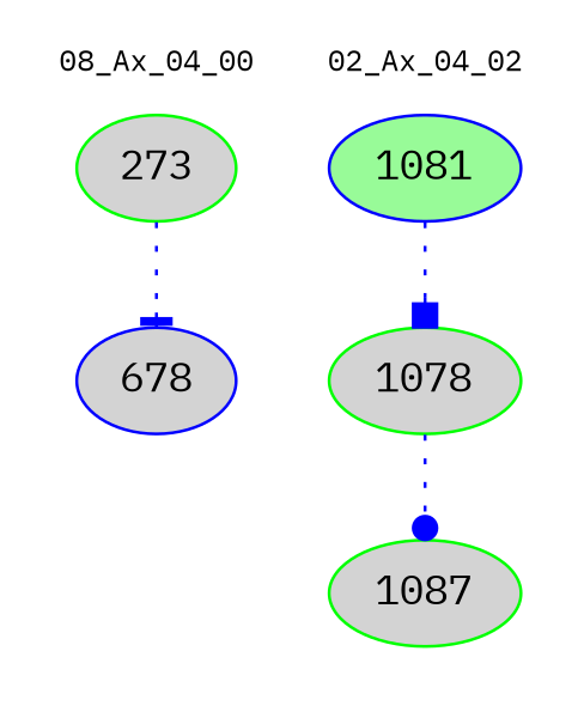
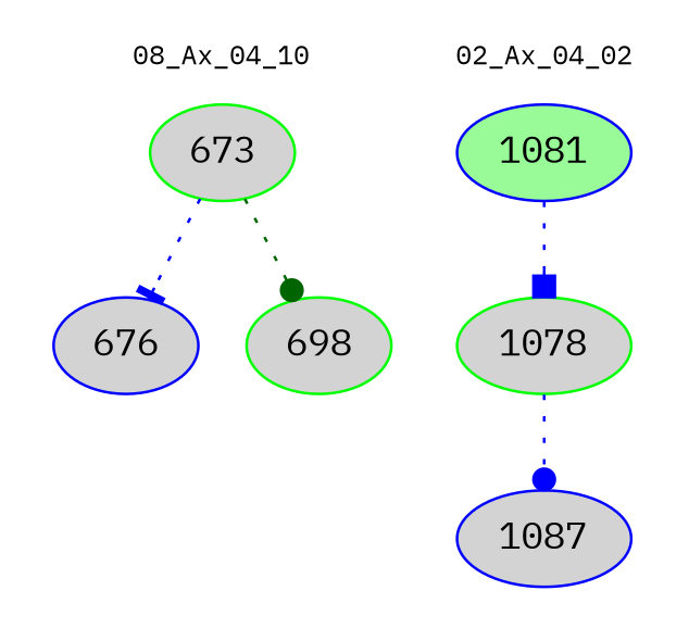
  digraph {
    fontname="IBM Plex Mono"
    node [color=green fillcolor=lightgrey fontname="IBM Plex Mono" style=filled]
    edge [arrowhead=dot color=blue fontname="IBM Plex Mono" style=dotted]
-   n1 [color=blue label=678]
-   n2 [label=273]
+   n1 [color=blue label=676]
+   n2 [label=673]
+   n3 [label=698]
    n4 [color=blue fillcolor=palegreen label=1081]
    n5 [label=1078]
-   n6 [label=1087]
+   n6 [color=blue label=1087]
    subgraph cluster_1 {
      color=white
      fontsize=10
-     label="08_Ax_04_00"
+     label="08_Ax_04_10"
      n1
      n2
+     n3
    }
    subgraph cluster_2 {
      color=white
      fontsize=10
      label="02_Ax_04_02"
      n4
      n5
      n6
    }
    n2 -> n1 [arrowhead=tee]
+   n2 -> n3 [color=darkgreen]
    n4 -> n5 [arrowhead=box]
    n5 -> n6
  }
